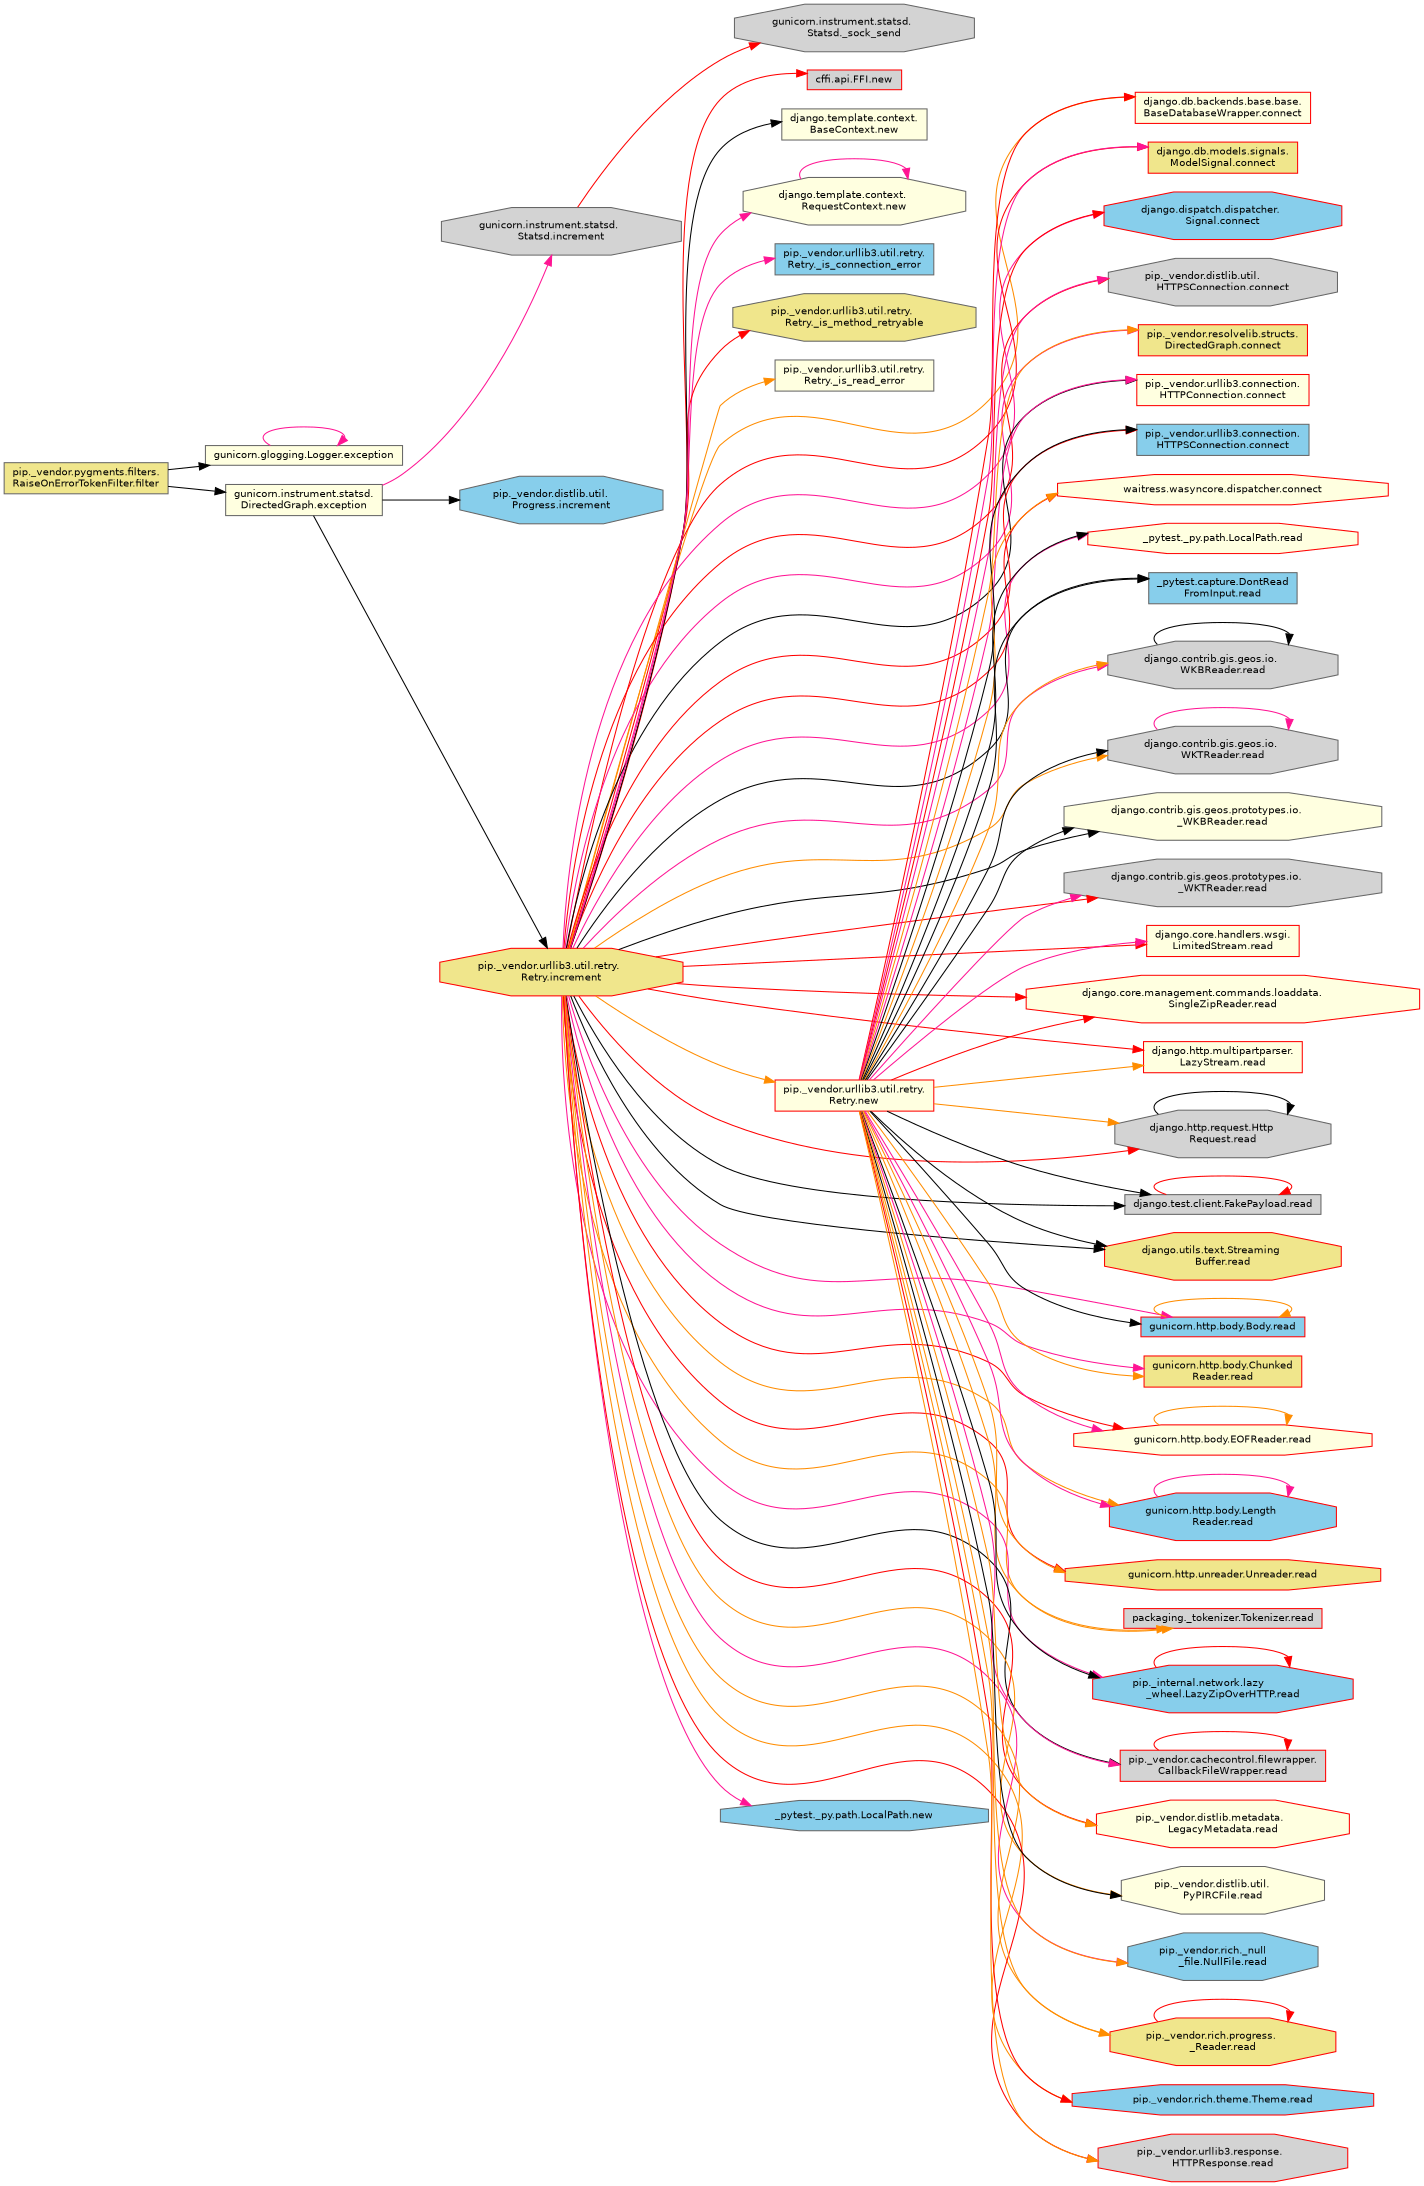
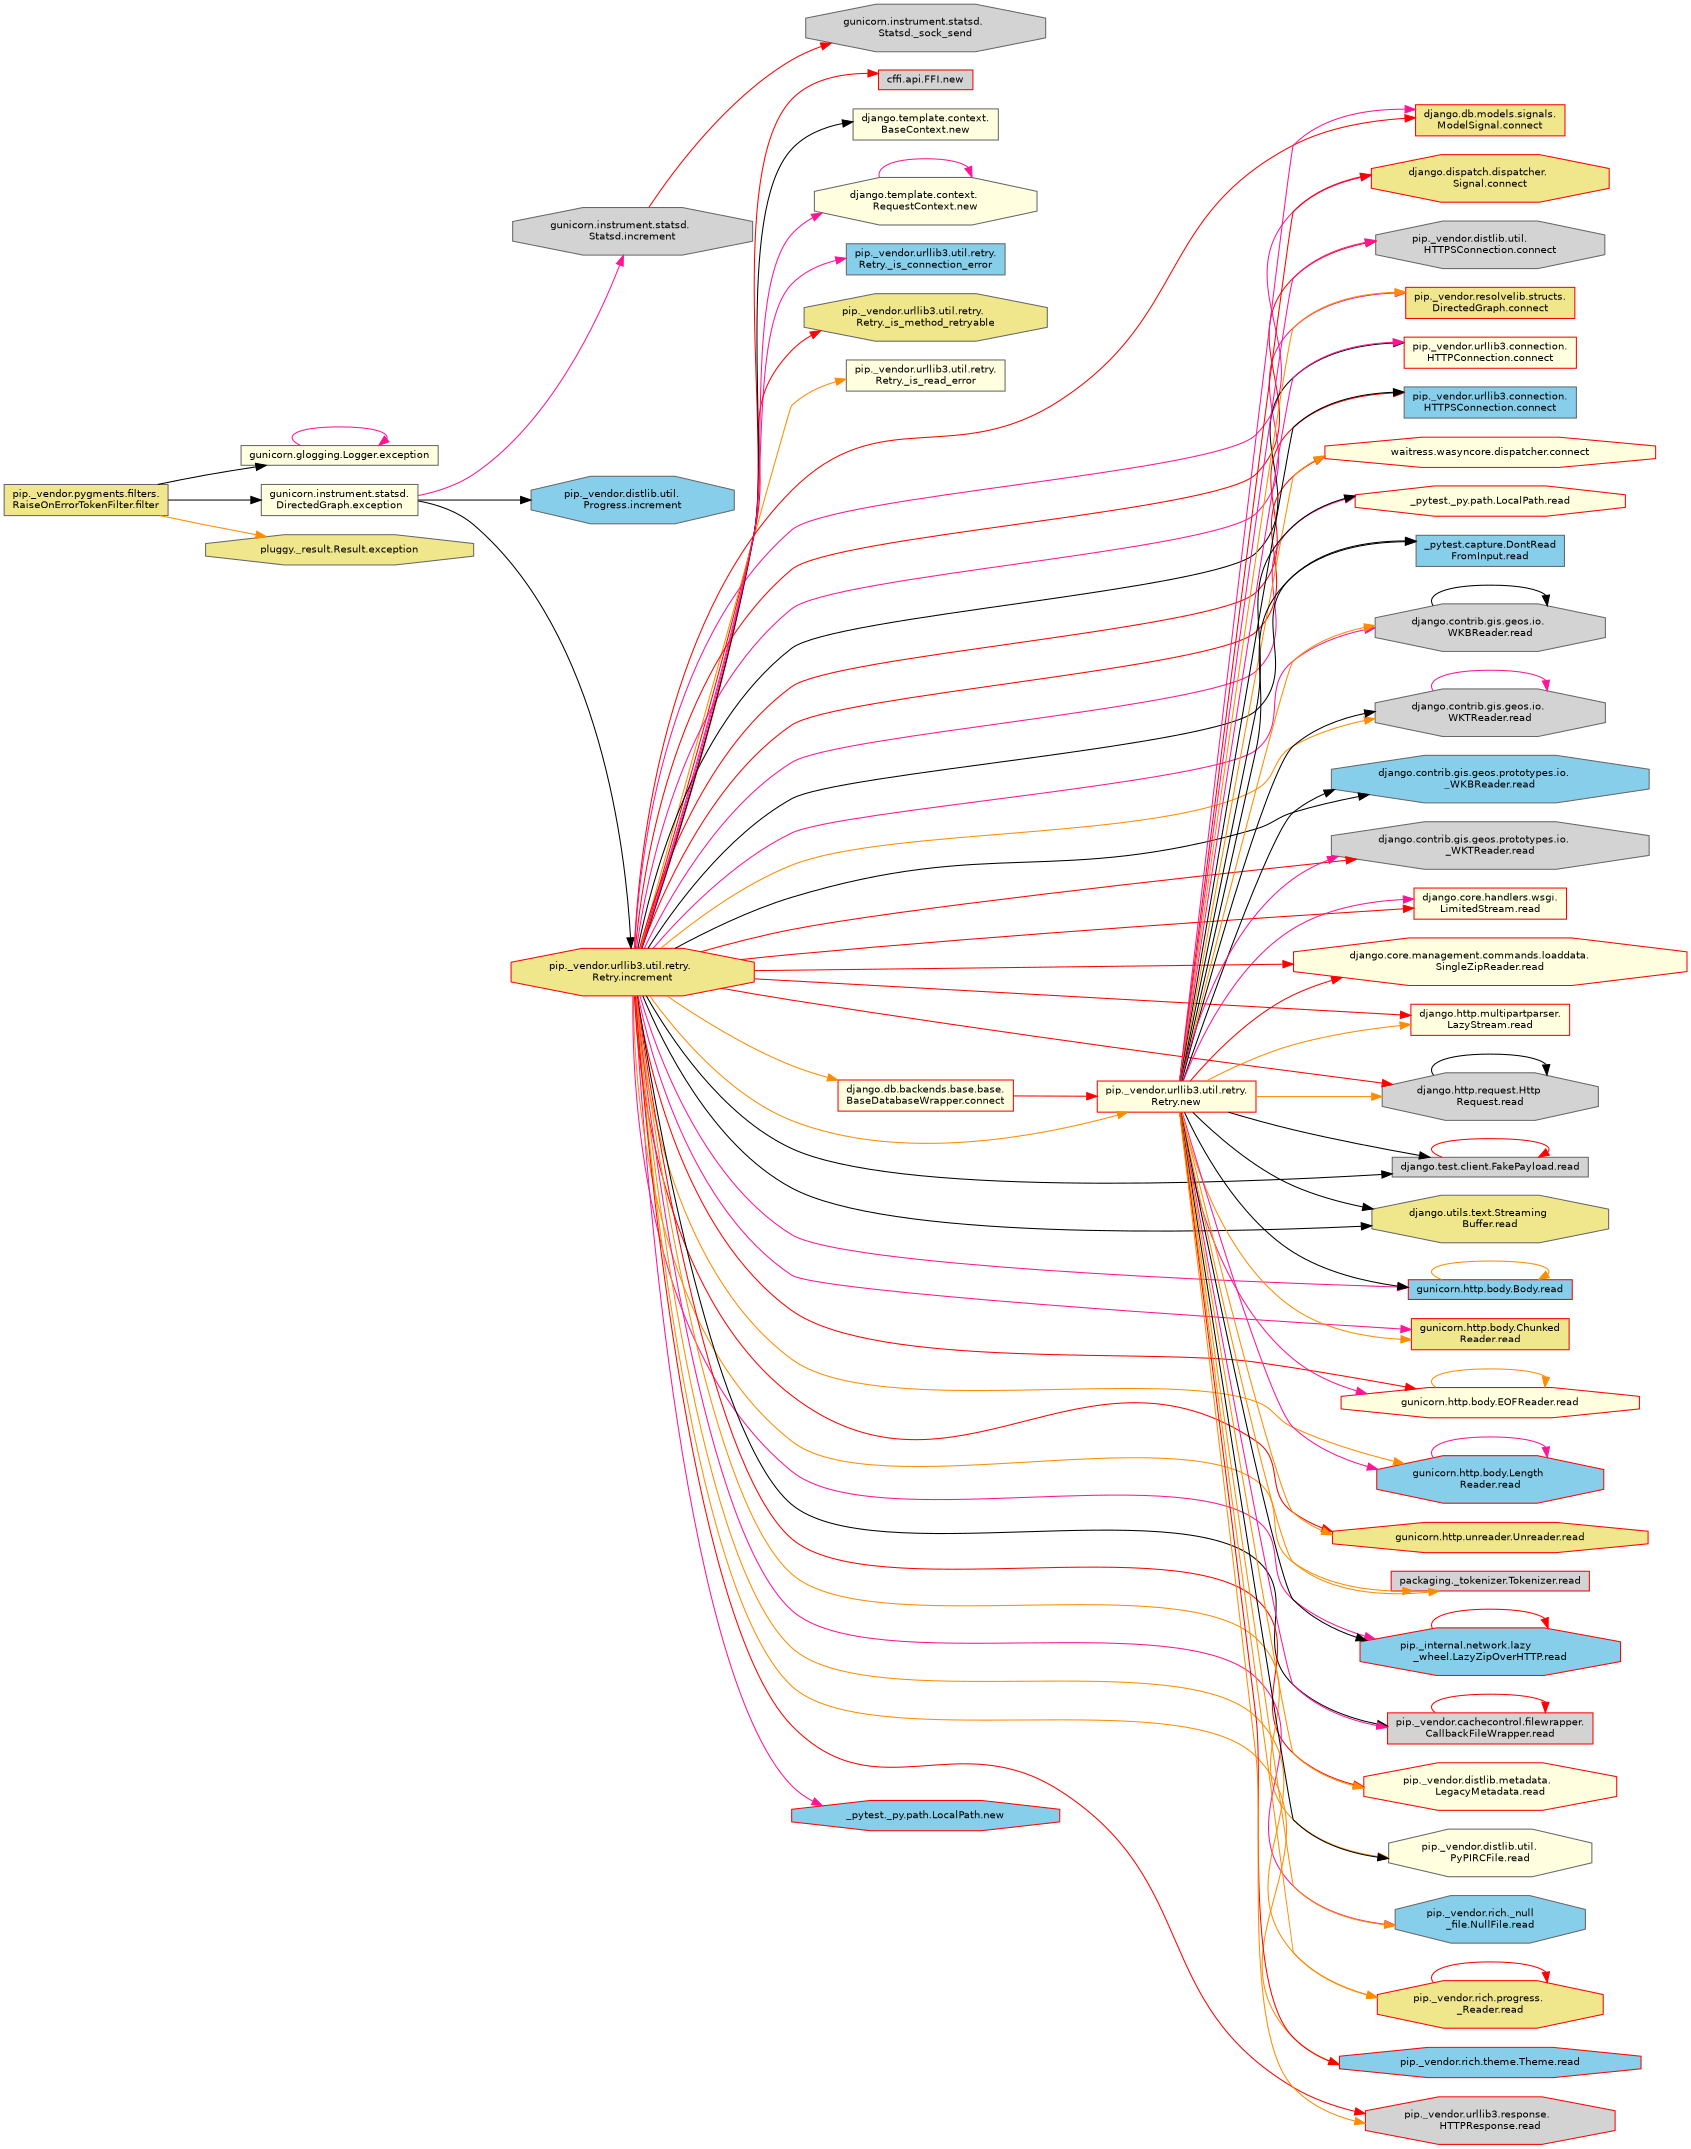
  digraph {
    rankdir=LR
    node [color=red fillcolor=lightyellow fontname=Helvetica fontsize=10 shape=octagon style=filled]
    edge [color=darkorange fontname=Helvetica fontsize=10 labelfontname=Helvetica labelfontsize=10 style=solid]
    n1 [color=gray40 fillcolor=khaki fontcolor=black height=0.2 label="pip._vendor.pygments.filters.\lRaiseOnErrorTokenFilter.filter" shape=box width=0.4]
    n2 [color=grey40 height=0.2 label="gunicorn.glogging.Logger.exception" shape=box width=0.4]
    n3 [color=grey40 height=0.2 label="gunicorn.instrument.statsd.\lDirectedGraph.exception" shape=box width=0.4]
+   n4 [color=grey40 fillcolor=khaki height=0.2 label="pluggy._result.Result.exception" width=0.4]
    n5 [color=grey40 fillcolor=lightgrey height=0.2 label="gunicorn.instrument.statsd.\lStatsd.increment" width=0.4]
    n6 [color=grey40 fillcolor=skyblue height=0.2 label="pip._vendor.distlib.util.\lProgress.increment" width=0.4]
    n7 [fillcolor=khaki height=0.2 label="pip._vendor.urllib3.util.retry.\lRetry.increment" width=0.4]
    n8 [color=grey40 fillcolor=lightgrey height=0.2 label="gunicorn.instrument.statsd.\lStatsd._sock_send" width=0.4]
    n9 [color=grey40 fillcolor=skyblue height=0.2 label="pip._vendor.urllib3.util.retry.\lRetry._is_connection_error" shape=box width=0.4]
    n10 [color=grey40 fillcolor=khaki height=0.2 label="pip._vendor.urllib3.util.retry.\lRetry._is_method_retryable" width=0.4]
    n11 [color=grey40 height=0.2 label="pip._vendor.urllib3.util.retry.\lRetry._is_read_error" shape=box width=0.4]
    n12 [height=0.2 label="django.db.backends.base.base.\lBaseDatabaseWrapper.connect" shape=box width=0.4]
    n13 [fillcolor=khaki height=0.2 label="django.db.models.signals.\lModelSignal.connect" shape=box width=0.4]
-   n14 [fillcolor=skyblue height=0.2 label="django.dispatch.dispatcher.\lSignal.connect" width=0.4]
+   n14 [fillcolor=khaki height=0.2 label="django.dispatch.dispatcher.\lSignal.connect" width=0.4]
    n15 [color=grey40 fillcolor=lightgrey height=0.2 label="pip._vendor.distlib.util.\lHTTPSConnection.connect" width=0.4]
    n16 [fillcolor=khaki height=0.2 label="pip._vendor.resolvelib.structs.\lDirectedGraph.connect" shape=box width=0.4]
    n17 [height=0.2 label="pip._vendor.urllib3.connection.\lHTTPConnection.connect" shape=box width=0.4]
    n18 [color=grey40 fillcolor=skyblue height=0.2 label="pip._vendor.urllib3.connection.\lHTTPSConnection.connect" shape=box width=0.4]
    n19 [height=0.2 label="waitress.wasyncore.dispatcher.connect" width=0.4]
-   n20 [color=grey40 fillcolor=skyblue height=0.2 label="_pytest._py.path.LocalPath.new" width=0.4]
+   n20 [fillcolor=skyblue height=0.2 label="_pytest._py.path.LocalPath.new" width=0.4]
    n21 [fillcolor=lightgrey height=0.2 label="cffi.api.FFI.new" shape=box width=0.4]
    n22 [color=grey40 height=0.2 label="django.template.context.\lBaseContext.new" shape=box width=0.4]
    n23 [color=grey40 height=0.2 label="django.template.context.\lRequestContext.new" width=0.4]
    n24 [height=0.2 label="pip._vendor.urllib3.util.retry.\lRetry.new" shape=box width=0.4]
    n25 [height=0.2 label="_pytest._py.path.LocalPath.read" width=0.4]
    n26 [color=grey40 fillcolor=skyblue height=0.2 label="_pytest.capture.DontRead\lFromInput.read" shape=box width=0.4]
    n27 [color=grey40 fillcolor=lightgrey height=0.2 label="django.contrib.gis.geos.io.\lWKBReader.read" width=0.4]
    n28 [color=grey40 fillcolor=lightgrey height=0.2 label="django.contrib.gis.geos.io.\lWKTReader.read" width=0.4]
-   n29 [color=grey40 height=0.2 label="django.contrib.gis.geos.prototypes.io.\l_WKBReader.read" width=0.4]
+   n29 [color=grey40 fillcolor=skyblue height=0.2 label="django.contrib.gis.geos.prototypes.io.\l_WKBReader.read" width=0.4]
    n30 [color=grey40 fillcolor=lightgrey height=0.2 label="django.contrib.gis.geos.prototypes.io.\l_WKTReader.read" width=0.4]
    n31 [height=0.2 label="django.core.handlers.wsgi.\lLimitedStream.read" shape=box width=0.4]
    n32 [height=0.2 label="django.core.management.commands.loaddata.\lSingleZipReader.read" width=0.4]
    n33 [height=0.2 label="django.http.multipartparser.\lLazyStream.read" shape=box width=0.4]
    n34 [color=grey40 fillcolor=lightgrey height=0.2 label="django.http.request.Http\lRequest.read" width=0.4]
    n35 [color=grey40 fillcolor=lightgrey height=0.2 label="django.test.client.FakePayload.read" shape=box width=0.4]
-   n36 [fillcolor=khaki height=0.2 label="django.utils.text.Streaming\lBuffer.read" width=0.4]
+   n36 [color=grey40 fillcolor=khaki height=0.2 label="django.utils.text.Streaming\lBuffer.read" width=0.4]
    n37 [fillcolor=skyblue height=0.2 label="gunicorn.http.body.Body.read" shape=box width=0.4]
    n38 [fillcolor=khaki height=0.2 label="gunicorn.http.body.Chunked\lReader.read" shape=box width=0.4]
    n39 [height=0.2 label="gunicorn.http.body.EOFReader.read" width=0.4]
    n40 [fillcolor=skyblue height=0.2 label="gunicorn.http.body.Length\lReader.read" width=0.4]
    n41 [fillcolor=khaki height=0.2 label="gunicorn.http.unreader.Unreader.read" width=0.4]
    n42 [fillcolor=lightgrey height=0.2 label="packaging._tokenizer.Tokenizer.read" shape=box width=0.4]
    n43 [fillcolor=skyblue height=0.2 label="pip._internal.network.lazy\l_wheel.LazyZipOverHTTP.read" width=0.4]
    n44 [fillcolor=lightgrey height=0.2 label="pip._vendor.cachecontrol.filewrapper.\lCallbackFileWrapper.read" shape=box width=0.4]
    n45 [height=0.2 label="pip._vendor.distlib.metadata.\lLegacyMetadata.read" width=0.4]
    n46 [color=grey40 height=0.2 label="pip._vendor.distlib.util.\lPyPIRCFile.read" width=0.4]
    n47 [color=grey40 fillcolor=skyblue height=0.2 label="pip._vendor.rich._null\l_file.NullFile.read" width=0.4]
    n48 [fillcolor=khaki height=0.2 label="pip._vendor.rich.progress.\l_Reader.read" width=0.4]
    n49 [fillcolor=skyblue height=0.2 label="pip._vendor.rich.theme.Theme.read" width=0.4]
    n50 [fillcolor=lightgrey height=0.2 label="pip._vendor.urllib3.response.\lHTTPResponse.read" width=0.4]
    n1 -> n2 [color=black]
    n1 -> n3 [color=black]
+   n1 -> n4
    n2 -> n2 [color=deeppink]
    n3 -> n5 [color=deeppink]
    n3 -> n6 [color=black]
    n3 -> n7 [color=black]
    n5 -> n8 [color=red]
    n7 -> n9 [color=deeppink]
    n7 -> n10 [color=red]
    n7 -> n11
    n7 -> n12
    n7 -> n13 [color=red]
    n7 -> n14 [color=deeppink]
    n7 -> n15 [color=red]
    n7 -> n16 [color=deeppink]
    n7 -> n17 [color=black]
    n7 -> n18 [color=red]
    n7 -> n19 [color=red]
    n7 -> n20 [color=deeppink]
    n7 -> n21 [color=red]
    n7 -> n22 [color=black]
    n7 -> n23 [color=deeppink]
    n7 -> n24
    n7 -> n25 [color=deeppink]
    n7 -> n26 [color=black]
    n7 -> n27 [color=deeppink]
    n7 -> n28
    n7 -> n29 [color=black]
    n7 -> n30 [color=red]
    n7 -> n31 [color=red]
    n7 -> n32 [color=red]
    n7 -> n33 [color=red]
    n7 -> n34 [color=red]
    n7 -> n35 [color=black]
    n7 -> n36 [color=black]
    n7 -> n37 [color=deeppink]
    n7 -> n38 [color=deeppink]
    n7 -> n39 [color=red]
    n7 -> n40
    n7 -> n41 [color=red]
    n7 -> n42
    n7 -> n43 [color=deeppink]
    n7 -> n44 [color=black]
    n7 -> n45 [color=red]
    n7 -> n46
    n7 -> n47 [color=deeppink]
    n7 -> n48
    n7 -> n49
    n7 -> n50 [color=red]
    n23 -> n23 [color=deeppink]
-   n24 -> n12 [color=red]
+   n12 -> n24 [color=red]
    n24 -> n13 [color=deeppink]
    n24 -> n14 [color=red]
    n24 -> n15 [color=deeppink]
    n24 -> n16
    n24 -> n17 [color=deeppink]
    n24 -> n18 [color=black]
    n24 -> n19
    n24 -> n25 [color=black]
    n24 -> n26 [color=black]
    n24 -> n27
    n24 -> n28 [color=black]
    n24 -> n29 [color=black]
    n24 -> n30 [color=deeppink]
    n24 -> n31 [color=deeppink]
    n24 -> n32 [color=red]
    n24 -> n33
    n24 -> n34
    n24 -> n35 [color=black]
    n24 -> n36 [color=black]
    n24 -> n37 [color=black]
    n24 -> n38
    n24 -> n39 [color=deeppink]
    n24 -> n40 [color=deeppink]
    n24 -> n41
    n24 -> n42
    n24 -> n43 [color=black]
    n24 -> n44 [color=deeppink]
    n24 -> n45
    n24 -> n46 [color=black]
    n24 -> n47
    n24 -> n48
    n24 -> n49 [color=red]
    n24 -> n50
    n27 -> n27 [color=black]
    n28 -> n28 [color=deeppink]
    n34 -> n34 [color=black]
    n35 -> n35 [color=red]
    n37 -> n37
    n39 -> n39
    n40 -> n40 [color=deeppink]
    n43 -> n43 [color=red]
    n44 -> n44 [color=red]
    n48 -> n48 [color=red]
  }
